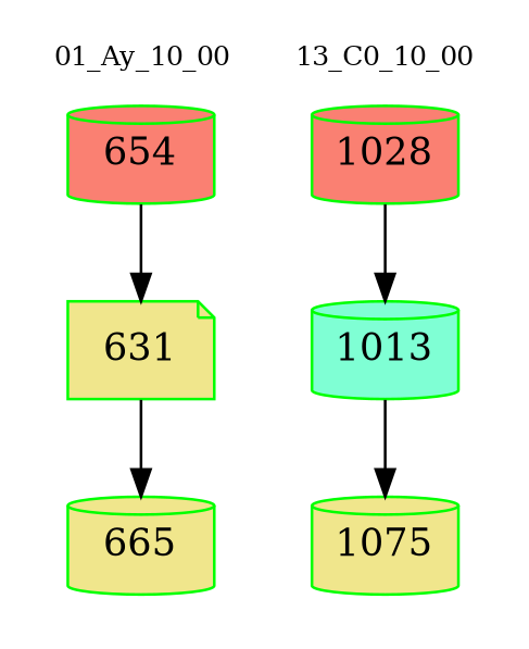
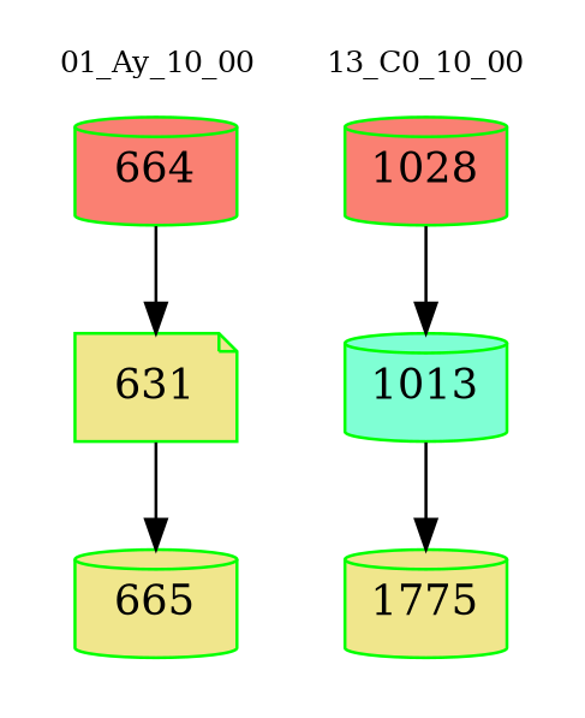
  digraph {
    node [color=green fillcolor=khaki shape=cylinder style=filled]
    edge [color=black]
-   n1 [fillcolor=salmon label=654]
+   n1 [fillcolor=salmon label=664]
    n2 [label=631 shape=note]
    n3 [label=665]
    n4 [fillcolor=salmon label=1028]
    n5 [fillcolor=aquamarine label=1013]
-   n6 [label=1075]
+   n6 [label=1775]
    subgraph cluster_1 {
      color=white
      fontsize=10
      label="01_Ay_10_00"
      n1
      n2
      n3
    }
    subgraph cluster_2 {
      color=white
      fontsize=10
      label="13_C0_10_00"
      n4
      n5
      n6
    }
    n1 -> n2
    n2 -> n3
    n4 -> n5
    n5 -> n6
  }
